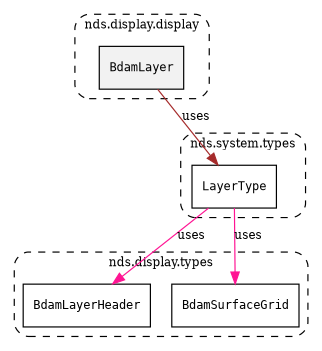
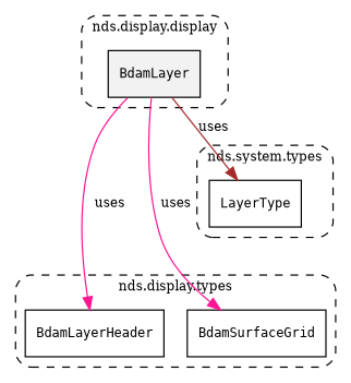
  digraph {
    fontsize=10
    rankdir=TB
    node [fontsize=10 shape=box]
    edge [color=deeppink fontsize=10]
    n1 [label=<<font face="monospace"><table align="center" border="0" cellspacing="0" cellpadding="0"><tr><td href="../../../content/packages/nds.display.types.html#Structure-BdamLayerHeader" title="Structure defined in nds.display.types">BdamLayerHeader</td></tr></table></font>>]
    n2 [label=<<font face="monospace"><table align="center" border="0" cellspacing="0" cellpadding="0"><tr><td href="../../../content/packages/nds.display.types.html#Structure-BdamSurfaceGrid" title="Structure defined in nds.display.types">BdamSurfaceGrid</td></tr></table></font>>]
    n3 [fillcolor="#0000000D" label=<<font face="monospace"><table align="center" border="0" cellspacing="0" cellpadding="0"><tr><td href="../../../content/packages/nds.display.layer.html#Structure-BdamLayer" title="Structure defined in nds.display.layer">BdamLayer</td></tr></table></font>> style=filled]
    n4 [label=<<font face="monospace"><table align="center" border="0" cellspacing="0" cellpadding="0"><tr><td href="../../../content/packages/nds.system.types.html#Enum-LayerType" title="Enum defined in nds.system.types">LayerType</td></tr></table></font>>]
    subgraph cluster_1 {
      label="nds.display.types"
      style="dashed, rounded"
      n1
      n2
    }
    subgraph cluster_2 {
      label="nds.display.display"
      style="dashed, rounded"
      n3
    }
    subgraph cluster_3 {
      label="nds.system.types"
      style="dashed, rounded"
      n4
    }
-   n4 -> n1 [label=uses]
-   n4 -> n2 [label=uses]
+   n3 -> n1 [label=uses]
+   n3 -> n2 [label=uses]
    n3 -> n4 [color=brown label=uses]
  }
